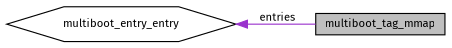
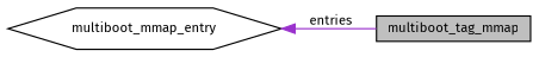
  digraph {
    rankdir=LR
    fontname="Fira Sans"
    node [color=black fontname="Fira Sans" fontsize=10 style=filled]
    n1 [fillcolor=grey75 fontcolor=black height=0.2 label=multiboot_tag_mmap shape=box width=0.4]
-   n2 [fillcolor=white height=0.2 label=multiboot_entry_entry shape=hexagon width=0.4]
+   n2 [fillcolor=white height=0.2 label=multiboot_mmap_entry shape=hexagon width=0.4]
    n2 -> n1 [color=darkorchid3 dir=back fontname="Fira Sans" fontsize=10 label=" entries" labelfontname=Helvetica labelfontsize=10 style=solid]
  }
